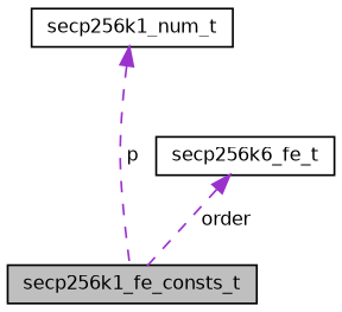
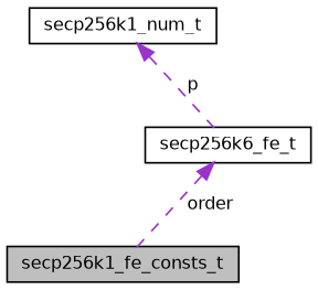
  digraph {
    node [color=black fillcolor=white fontname=Helvetica fontsize=10 shape=record style=filled]
    edge [color=darkorchid3 dir=back fontname=Helvetica fontsize=10 labelfontname=Helvetica labelfontsize=10 style=dashed]
    n1 [fillcolor=grey75 fontcolor=black height=0.2 label=secp256k1_fe_consts_t width=0.4]
    n2 [height=0.2 label=secp256k1_num_t width=0.4]
    n3 [height=0.2 label=secp256k6_fe_t width=0.4]
-   n2 -> n1 [label=" p"]
+   n2 -> n3 [label=" p"]
    n3 -> n1 [label=" order"]
  }
